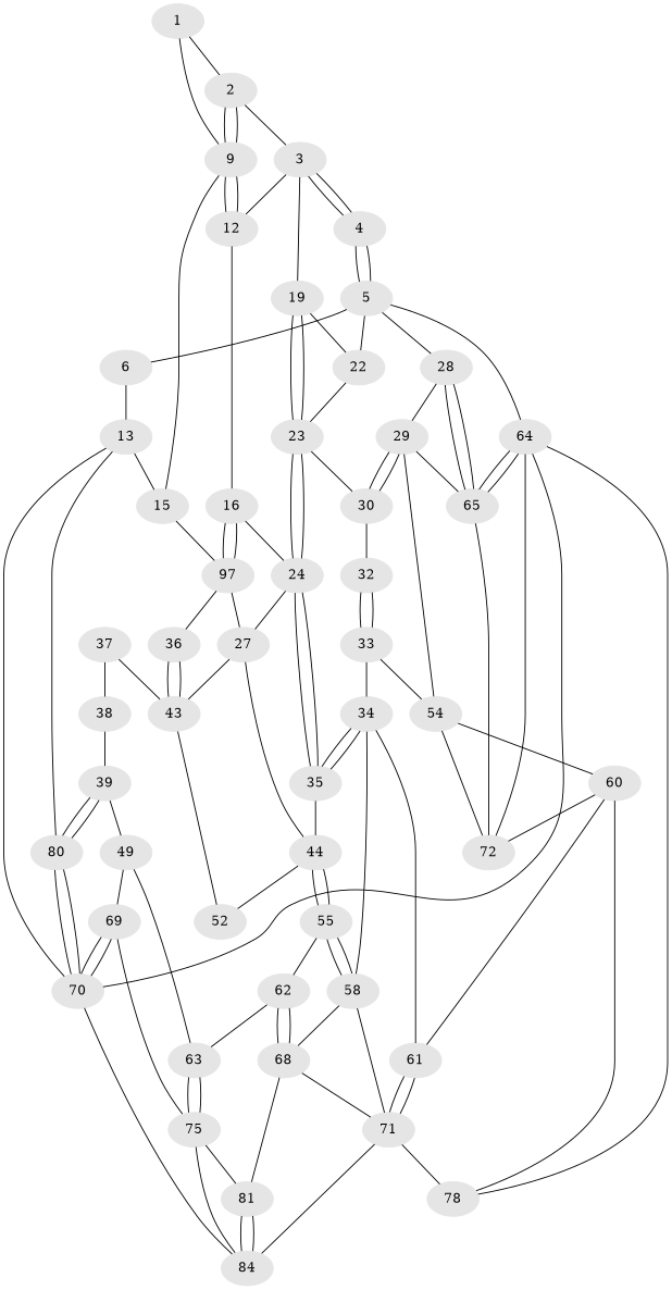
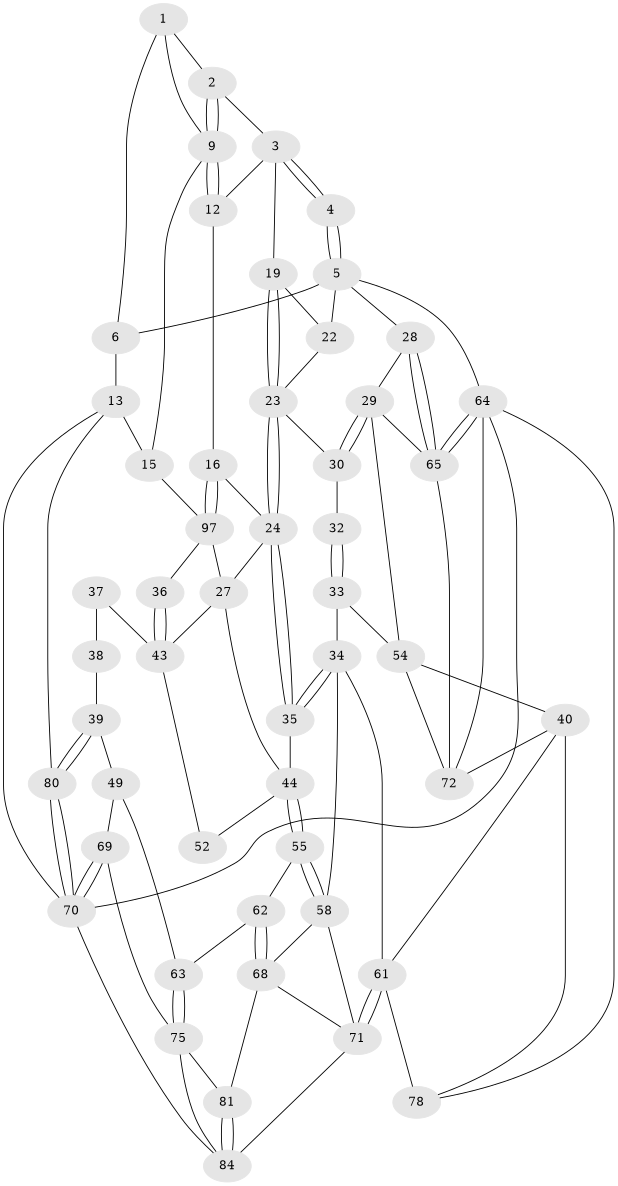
  graph {
    node [color=gray90 style=filled]
    1 [super="+7"]
    2
    6 [super="+8"]
    9 [super="+10"]
    3 [super="+11"]
    13 [super="+14"]
    12
    15
    4
    19 [super="+20"]
    5 [super="+21"]
    16
    22
    23 [super="+26"]
    28
    64 [super="+82"]
    29 [super="+53"]
    65 [super="+66"]
    70 [super="+74"]
    72 [super="+73"]
    78 [super="+83"]
    n22 [label=80]
    n23 [label=97 super="+18"]
    24 [super="+25"]
    84 [super="+85"]
    27 [super="+42"]
    36
    35
    43 [super="+47"]
    44 [super="+45"]
    30 [super="+31"]
    32 [super="+41"]
    52
    55 [super="+56"]
    54 [super="+59"]
-   60 [super="+77"]
+   60 [super="+77" label=40]
    33 [super="+46"]
    34 [super="+57"]
    58 [super="+67"]
    61
    68 [super="+80"]
    71 [super="+79"]
    37 [super="+48"]
    38
    39 [super="+51"]
    49 [super="+50"]
    63
    69
    62
    75 [super="+76"]
    81
    1 -- 2
+   1 -- 6
    1 -- 9
    2 -- 9
    2 -- 9
    2 -- 3
    6 -- 13 [weight=2]
    9 -- 12
    9 -- 12
    9 -- 15
    3 -- 12
    3 -- 4
    3 -- 4
    3 -- 19
    13 -- 15
    13 -- 70
    13 -- n22
    12 -- 16
    15 -- n23
    4 -- 5
    4 -- 5
    19 -- 22
    19 -- 23
    19 -- 23
    5 -- 6
    5 -- 22
    5 -- 28
    5 -- 64
    16 -- n23
    16 -- n23
    16 -- 24
    22 -- 23
    23 -- 24
    23 -- 24
    23 -- 30
    28 -- 29
    28 -- 65
    28 -- 65
    64 -- 65
    64 -- 65
    64 -- 70
    64 -- 72
    64 -- 78
    29 -- 65
    29 -- 30
    29 -- 30
    29 -- 54
    65 -- 72
    70 -- 84
    n22 -- 70
    n22 -- 70
    n23 -- 27
    n23 -- 36
    24 -- 27
    24 -- 35
    24 -- 35
    27 -- 43
    27 -- 44
    36 -- 43
    36 -- 43
    35 -- 44
    43 -- 52
    44 -- 52
    44 -- 55
    44 -- 55
    30 -- 32 [weight=2]
    32 -- 33 [weight=2]
    32 -- 33
    55 -- 58
    55 -- 58
    55 -- 62
    54 -- 72
    54 -- 60
    60 -- 72
    60 -- 78
    60 -- 61
    33 -- 54
    33 -- 34
    34 -- 35
    34 -- 35
    34 -- 58
    34 -- 61
    58 -- 68
    58 -- 71
    61 -- 71
    61 -- 71
    68 -- 71
    68 -- 81
-   71 -- 78
+   61 -- 78
    71 -- 84
    37 -- 43
    37 -- 38
    38 -- 39 [weight=2]
    39 -- n22
    39 -- n22
    39 -- 49
    49 -- 63
    49 -- 69
    63 -- 75
    63 -- 75
    69 -- 70
    69 -- 70
    69 -- 75
    62 -- 68
    62 -- 68
    62 -- 63
    75 -- 84
    75 -- 81
    81 -- 84
    81 -- 84
  }
